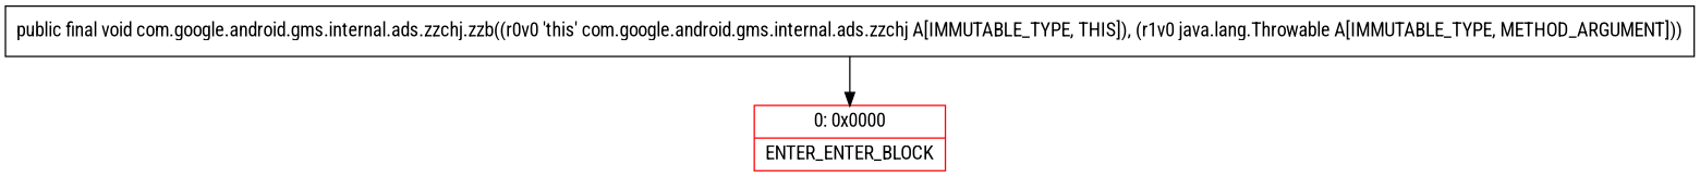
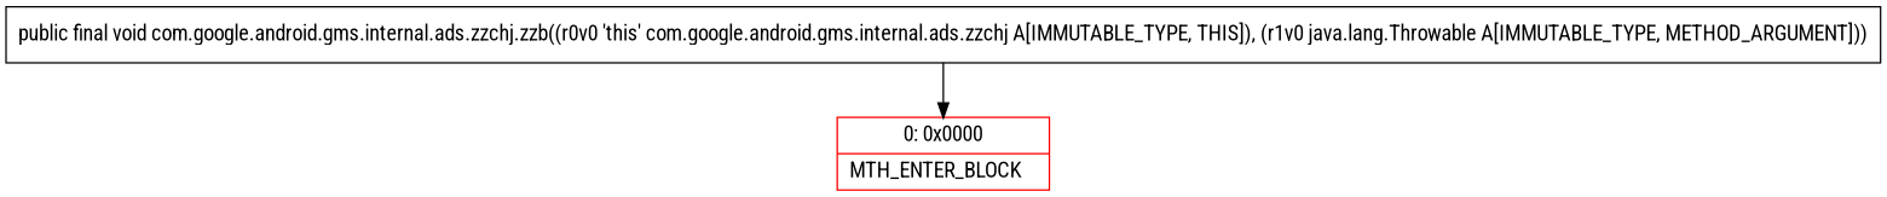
  digraph {
    fontname="Roboto Condensed"
    node [shape=record fontname="Roboto Condensed"]
-   n1 [color=red label="{0\:\ 0x0000|ENTER_ENTER_BLOCK\l}"]
+   n1 [color=red label="{0\:\ 0x0000|MTH_ENTER_BLOCK\l}"]
    n2 [label="{public final void com.google.android.gms.internal.ads.zzchj.zzb((r0v0 'this' com.google.android.gms.internal.ads.zzchj A[IMMUTABLE_TYPE, THIS]), (r1v0 java.lang.Throwable A[IMMUTABLE_TYPE, METHOD_ARGUMENT])) }"]
    subgraph cluster_1 {
      label="R(0)"
    }
    n2 -> n1 [fontname="Roboto Condensed"]
  }
